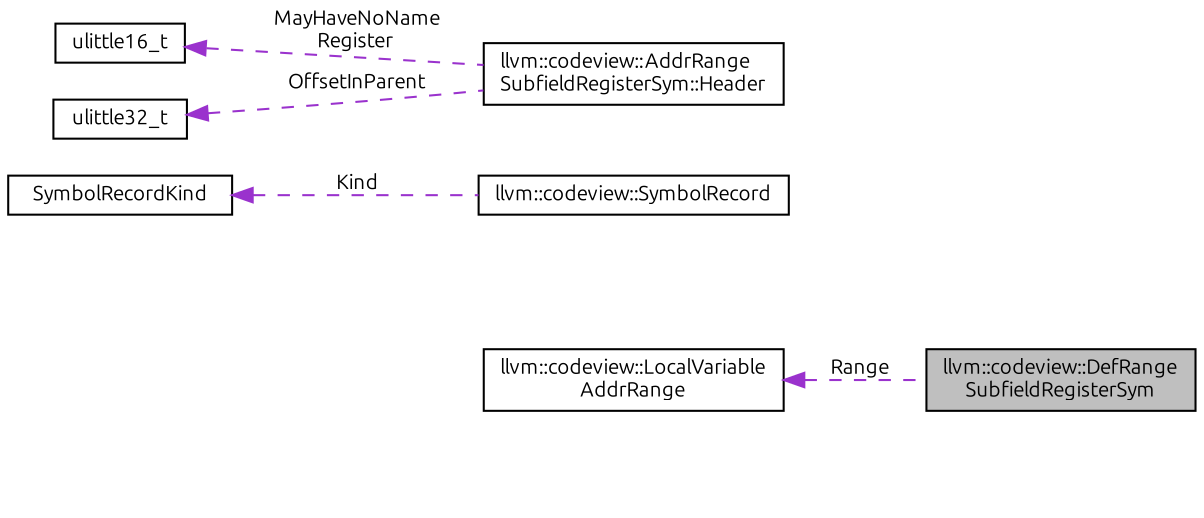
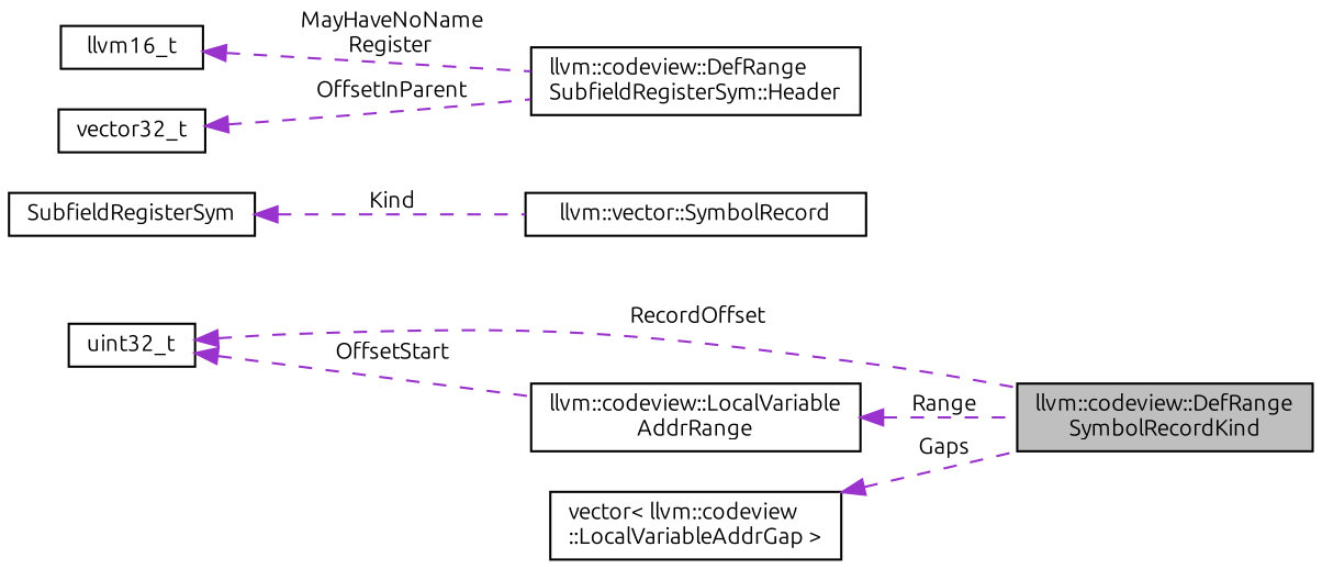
  digraph {
    fontname=Ubuntu
    rankdir=LR
    node [color=black fontname=Ubuntu fontsize=10 shape=box]
    edge [color=darkorchid3 dir=back fontname=Ubuntu fontsize=10 labelfontname=Helvetica labelfontsize=10 style=dashed]
-   n1 [fillcolor=grey75 fontcolor=black height=0.2 label="llvm::codeview::DefRange\lSubfieldRegisterSym" style=filled width=0.4]
-   n2 [height=0.2 label="llvm::codeview::SymbolRecord" width=0.4]
-   n3 [height=0.2 label=SymbolRecordKind width=0.4]
-   n4 [height=0.2 label="llvm::codeview::AddrRange\lSubfieldRegisterSym::Header" width=0.4]
-   n5 [height=0.2 label=ulittle16_t width=0.4]
-   n6 [height=0.2 label=ulittle32_t width=0.4]
+   n1 [fillcolor=grey75 fontcolor=black height=0.2 label="llvm::codeview::DefRange\lSymbolRecordKind" style=filled width=0.4]
+   n2 [height=0.2 label="llvm::vector::SymbolRecord" width=0.4]
+   n3 [height=0.2 label=SubfieldRegisterSym width=0.4]
+   n4 [height=0.2 label="llvm::codeview::DefRange\lSubfieldRegisterSym::Header" width=0.4]
+   n5 [height=0.2 label=llvm16_t width=0.4]
+   n6 [height=0.2 label=vector32_t width=0.4]
    n7 [height=0.2 label="llvm::codeview::LocalVariable\lAddrRange" width=0.4]
+   n8 [height=0.2 label=uint32_t width=0.4]
+   n9 [height=0.2 label="vector\< llvm::codeview\l::LocalVariableAddrGap \>" width=0.4]
    n3 -> n2 [label=" Kind"]
    n5 -> n4 [label=" MayHaveNoName\nRegister"]
    n6 -> n4 [label=" OffsetInParent"]
    n7 -> n1 [label=" Range"]
+   n8 -> n1 [label=" RecordOffset"]
+   n8 -> n7 [label=" OffsetStart"]
+   n9 -> n1 [label=" Gaps"]
  }
